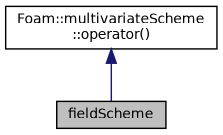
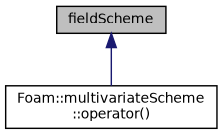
  digraph {
    rankdir=TB
    node [color=black fontname=Helvetica fontsize=10 shape=record]
    n1 [fillcolor=grey75 fontcolor=black height=0.2 label=fieldScheme style=filled width=0.4]
    n2 [height=0.2 label="Foam::multivariateScheme\l::operator()" width=0.4]
-   n2 -> n1 [color=midnightblue dir=back fontname=Helvetica fontsize=10 labelfontname=Helvetica labelfontsize=10 style=solid]
+   n1 -> n2 [color=midnightblue dir=back fontname=Helvetica fontsize=10 labelfontname=Helvetica labelfontsize=10 style=solid]
  }
